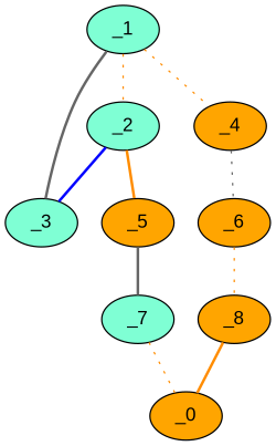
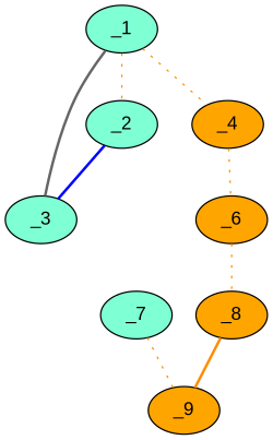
  graph {
    fontname="Liberation Sans"
    node [charge=0 chem=1 fillcolor=orange fontname="Liberation Sans" style=filled symbol="C  " x=3.3066 y=-0.6195]
    edge [color=darkorange fontname="Liberation Sans" style=dotted valence=1]
    _1 [fillcolor=aquamarine y=-1.0022]
    _2 [fillcolor=aquamarine x=2.3827]
    _3 [chem=2 fillcolor=aquamarine symbol="O  " x=2.5132 y=-1.6109]
    _4 [x=4.2304]
-   _5 [x=2 y=0.3044]
    _6 [x=4.6131 y=0.3044]
    _7 [fillcolor=aquamarine x=2.3827 y=1.2283]
    _8 [x=4.2304 y=1.2283]
-   _9 [y=1.6109 label=_0]
+   _9 [y=1.6109]
    _1 -- _2
    _1 -- _3 [color=gray40 style=bold]
    _1 -- _4
    _2 -- _3 [color=blue style=bold]
-   _2 -- _5 [style=bold]
-   _4 -- _6 [color=gray40 valence=2]
-   _5 -- _7 [color=gray40 style=bold valence=2]
+   _4 -- _6 [valence=2]
    _6 -- _8
    _7 -- _9
    _8 -- _9 [style=bold valence=2]
  }
